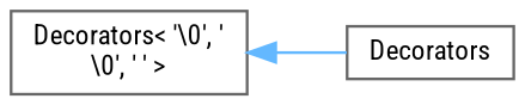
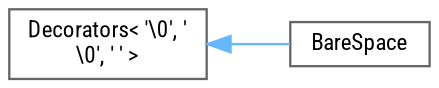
  digraph {
    rankdir=LR
    fontname="Roboto Condensed"
    node [color=grey40 fillcolor=white fontname="Roboto Condensed" fontsize=10 shape=box style=filled]
    n1 [height=0.2 label="Decorators\< '\\0', '\l\\0', ' ' \>" width=0.4]
-   n2 [height=0.2 label=Decorators width=0.4]
+   n2 [height=0.2 label=BareSpace width=0.4]
    n1 -> n2 [color=steelblue1 dir=back fontname="Roboto Condensed" fontsize=10 labelfontname=Helvetica labelfontsize=10 style=solid]
  }
